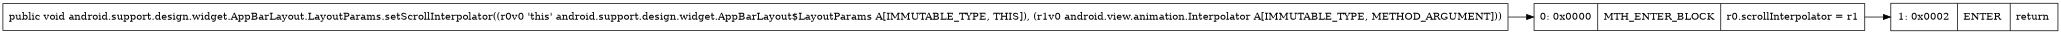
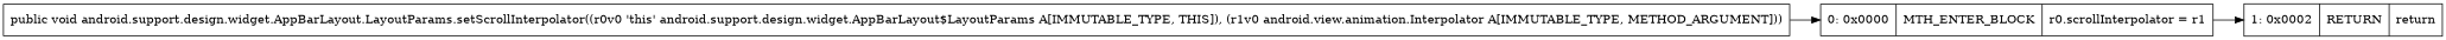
  digraph {
    rankdir=LR
    node [shape=record]
    n1 [label="{0\:\ 0x0000|MTH_ENTER_BLOCK\l|r0.scrollInterpolator = r1\l}"]
-   n2 [label="{1\:\ 0x0002|ENTER\l|return\l}"]
+   n2 [label="{1\:\ 0x0002|RETURN\l|return\l}"]
    n3 [label="{public void android.support.design.widget.AppBarLayout.LayoutParams.setScrollInterpolator((r0v0 'this' android.support.design.widget.AppBarLayout$LayoutParams A[IMMUTABLE_TYPE, THIS]), (r1v0 android.view.animation.Interpolator A[IMMUTABLE_TYPE, METHOD_ARGUMENT])) }"]
    n1 -> n2
    n3 -> n1
  }
